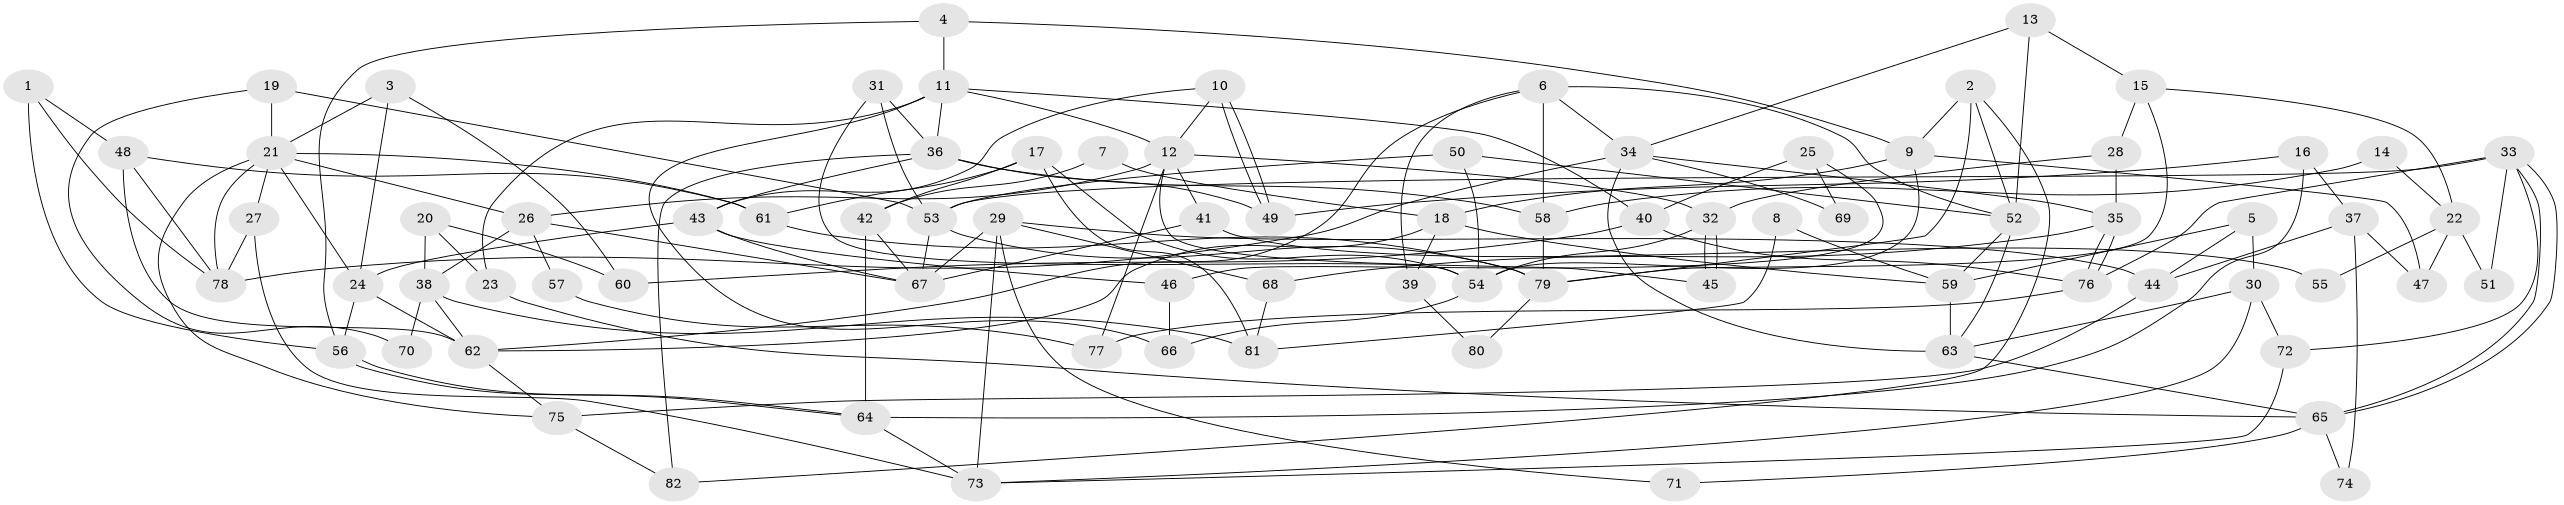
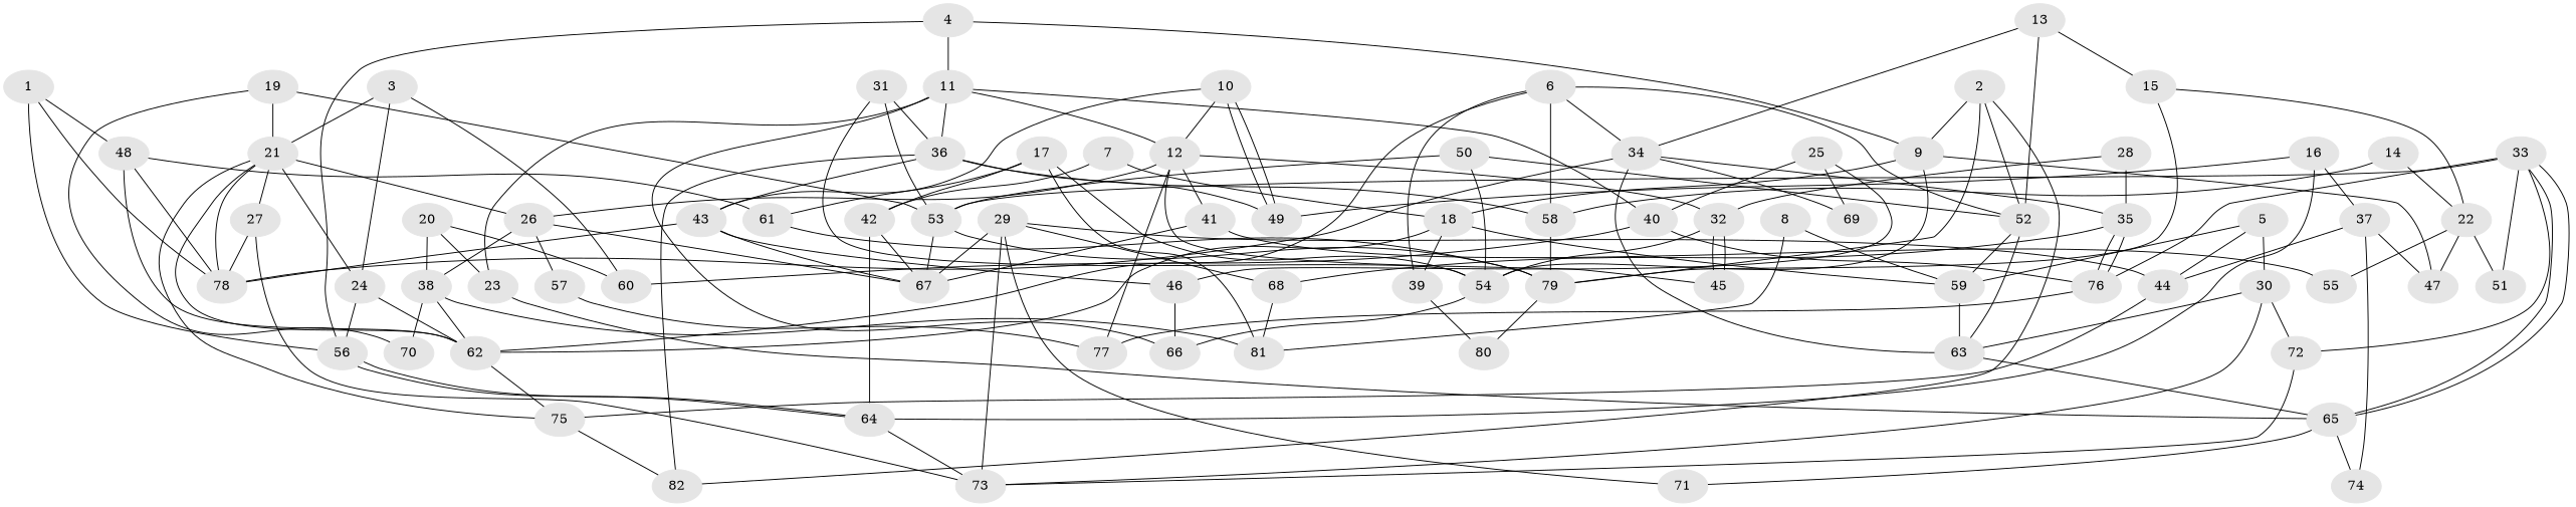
  graph {
    node [color=gray90 style=filled]
    1
    48
    56
    78
    62
    61
    64
    2
    9
    52
    79
    82
    18
    47
    54
    59
    63
    80
    3
    21
    24
    60
    26
    27
    75
    4
    11
    12
    23
    36
    40
    66
    5
    30
    44
    73
    72
    65
    6
    34
    39
    58
    69
    35
    7
    42
    67
    8
    81
    10
    43
    49
    32
    41
    45
    77
    46
    76
    38
    57
    55
    13
    15
    22
    28
    14
    51
    16
    37
    74
    17
    19
    53
    70
    20
    71
    25
    68
    29
    31
    33
    50
    1 -- 48
    1 -- 56
    1 -- 78
    48 -- 78
    48 -- 62
    48 -- 61
    56 -- 64
    56 -- 64
    62 -- 75
    61 -- 79
    64 -- 73
    2 -- 9
    2 -- 52
    2 -- 79
    2 -- 82
    9 -- 18
    9 -- 47
    9 -- 54
    52 -- 59
    52 -- 63
    79 -- 80
    18 -- 62
    18 -- 59
    18 -- 39
    54 -- 66
    59 -- 63
    63 -- 65
    3 -- 21
    3 -- 24
    3 -- 60
    21 -- 78
-   21 -- 61
+   21 -- 62
    21 -- 24
    21 -- 26
    21 -- 27
    21 -- 75
    24 -- 56
    24 -- 62
    26 -- 67
    26 -- 38
    26 -- 57
    27 -- 78
    27 -- 73
    75 -- 82
    4 -- 56
    4 -- 9
    4 -- 11
    11 -- 12
    11 -- 23
    11 -- 36
    11 -- 40
    11 -- 66
    12 -- 26
    12 -- 32
    12 -- 41
    12 -- 45
    12 -- 77
    23 -- 65
    36 -- 82
    36 -- 58
    36 -- 43
    36 -- 49
    40 -- 60
    40 -- 76
    5 -- 59
    5 -- 30
    5 -- 44
    30 -- 63
    30 -- 73
    30 -- 72
    44 -- 75
    72 -- 73
    65 -- 74
    65 -- 71
    6 -- 62
    6 -- 52
    6 -- 34
    6 -- 39
    6 -- 58
    34 -- 78
    34 -- 63
    34 -- 69
    34 -- 35
    39 -- 80
    58 -- 79
    35 -- 76
    35 -- 76
    35 -- 68
    7 -- 18
    7 -- 42
    42 -- 64
    42 -- 67
    8 -- 59
    8 -- 81
    10 -- 12
    10 -- 43
    10 -- 49
    10 -- 49
-   43 -- 24
+   43 -- 78
    43 -- 67
    43 -- 46
    32 -- 54
    32 -- 45
    32 -- 45
    41 -- 67
    41 -- 55
    46 -- 66
    76 -- 77
    38 -- 62
    38 -- 81
    38 -- 70
    57 -- 77
    13 -- 52
    13 -- 34
    13 -- 15
    15 -- 79
    15 -- 22
-   15 -- 28
    22 -- 47
    22 -- 55
    22 -- 51
    28 -- 35
    28 -- 32
    14 -- 58
    14 -- 22
    16 -- 64
    16 -- 49
    16 -- 37
    37 -- 47
    37 -- 44
    37 -- 74
    17 -- 61
    17 -- 54
    17 -- 42
    17 -- 81
    19 -- 21
    19 -- 53
    19 -- 70
    53 -- 79
    53 -- 67
    20 -- 60
    20 -- 23
    20 -- 38
    25 -- 40
    25 -- 69
    25 -- 46
    68 -- 81
    29 -- 44
    29 -- 73
    29 -- 67
    29 -- 71
    29 -- 68
    31 -- 54
    31 -- 36
    31 -- 53
    33 -- 72
    33 -- 65
    33 -- 65
    33 -- 76
    33 -- 51
    33 -- 53
    50 -- 52
    50 -- 54
    50 -- 53
  }
